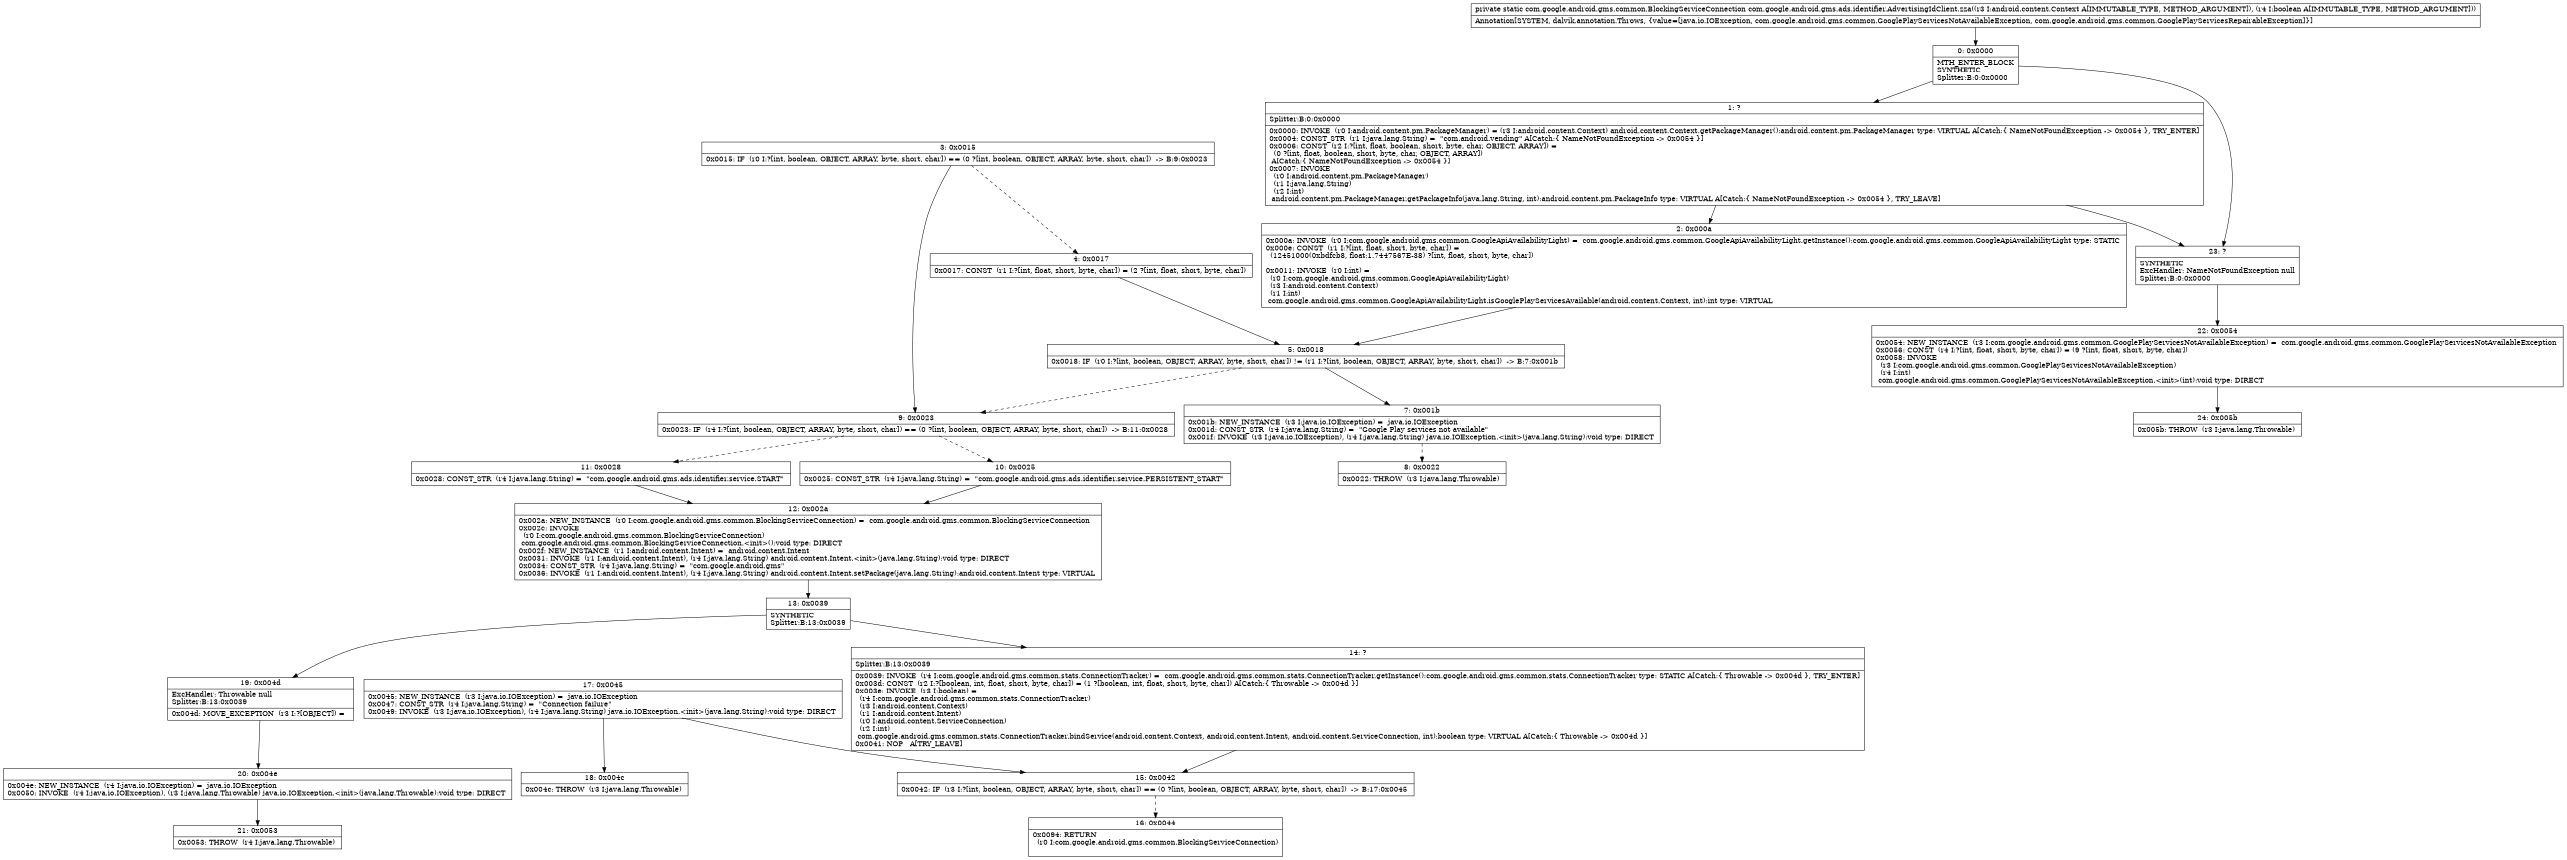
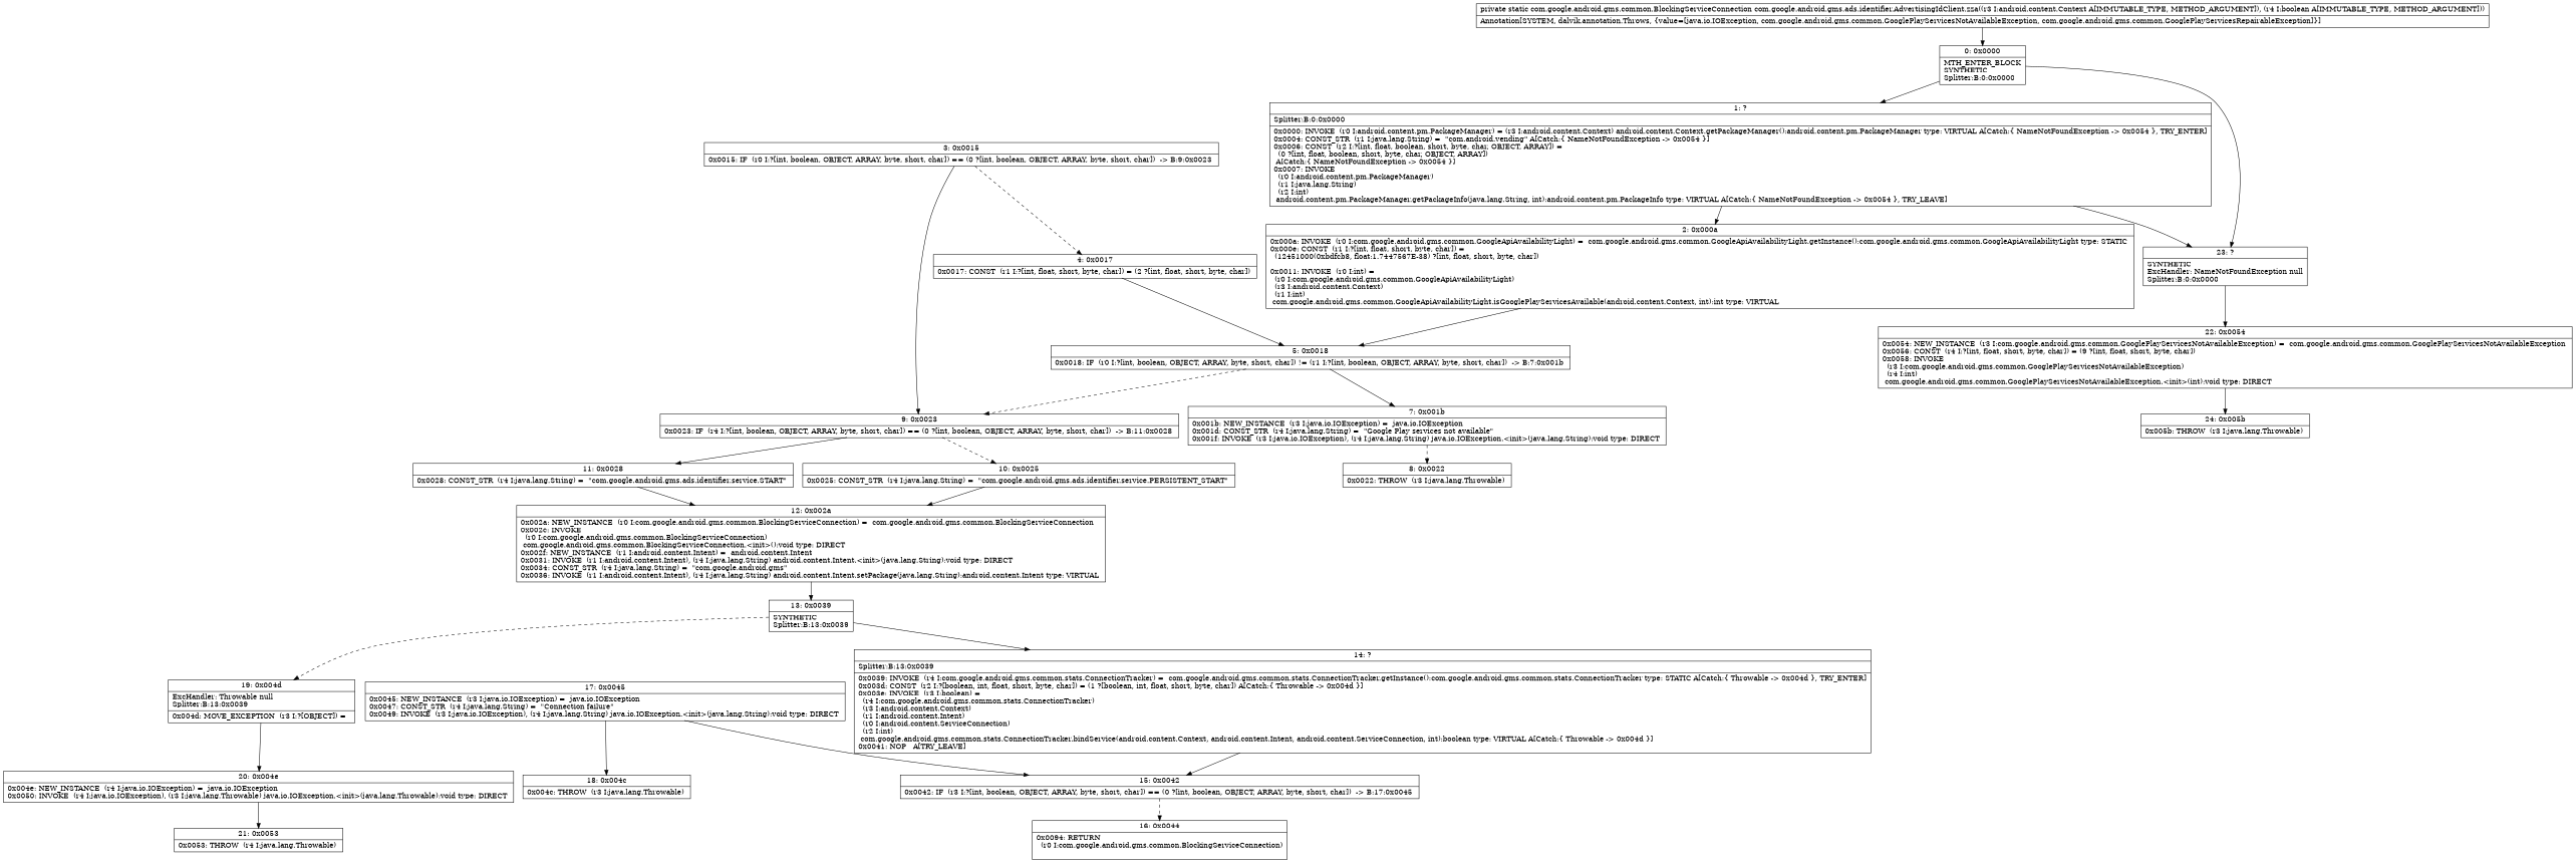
  digraph {
    node [shape=record]
    n1 [label="{0\:\ 0x0000|MTH_ENTER_BLOCK\lSYNTHETIC\lSplitter:B:0:0x0000\l}"]
    n2 [label="{1\:\ ?|Splitter:B:0:0x0000\l|0x0000: INVOKE  (r0 I:android.content.pm.PackageManager) = (r3 I:android.content.Context) android.content.Context.getPackageManager():android.content.pm.PackageManager type: VIRTUAL A[Catch:\{ NameNotFoundException \-\> 0x0054 \}, TRY_ENTER]\l0x0004: CONST_STR  (r1 I:java.lang.String) =  \"com.android.vending\" A[Catch:\{ NameNotFoundException \-\> 0x0054 \}]\l0x0006: CONST  (r2 I:?[int, float, boolean, short, byte, char, OBJECT, ARRAY]) = \l  (0 ?[int, float, boolean, short, byte, char, OBJECT, ARRAY])\l A[Catch:\{ NameNotFoundException \-\> 0x0054 \}]\l0x0007: INVOKE  \l  (r0 I:android.content.pm.PackageManager)\l  (r1 I:java.lang.String)\l  (r2 I:int)\l android.content.pm.PackageManager.getPackageInfo(java.lang.String, int):android.content.pm.PackageInfo type: VIRTUAL A[Catch:\{ NameNotFoundException \-\> 0x0054 \}, TRY_LEAVE]\l}"]
    n3 [label="{23\:\ ?|SYNTHETIC\lExcHandler: NameNotFoundException null\lSplitter:B:0:0x0000\l}"]
    n4 [label="{2\:\ 0x000a|0x000a: INVOKE  (r0 I:com.google.android.gms.common.GoogleApiAvailabilityLight) =  com.google.android.gms.common.GoogleApiAvailabilityLight.getInstance():com.google.android.gms.common.GoogleApiAvailabilityLight type: STATIC \l0x000e: CONST  (r1 I:?[int, float, short, byte, char]) = \l  (12451000(0xbdfcb8, float:1.7447567E\-38) ?[int, float, short, byte, char])\l \l0x0011: INVOKE  (r0 I:int) = \l  (r0 I:com.google.android.gms.common.GoogleApiAvailabilityLight)\l  (r3 I:android.content.Context)\l  (r1 I:int)\l com.google.android.gms.common.GoogleApiAvailabilityLight.isGooglePlayServicesAvailable(android.content.Context, int):int type: VIRTUAL \l}"]
    n5 [label="{22\:\ 0x0054|0x0054: NEW_INSTANCE  (r3 I:com.google.android.gms.common.GooglePlayServicesNotAvailableException) =  com.google.android.gms.common.GooglePlayServicesNotAvailableException \l0x0056: CONST  (r4 I:?[int, float, short, byte, char]) = (9 ?[int, float, short, byte, char]) \l0x0058: INVOKE  \l  (r3 I:com.google.android.gms.common.GooglePlayServicesNotAvailableException)\l  (r4 I:int)\l com.google.android.gms.common.GooglePlayServicesNotAvailableException.\<init\>(int):void type: DIRECT \l}"]
    n6 [label="{5\:\ 0x0018|0x0018: IF  (r0 I:?[int, boolean, OBJECT, ARRAY, byte, short, char]) != (r1 I:?[int, boolean, OBJECT, ARRAY, byte, short, char])  \-\> B:7:0x001b \l}"]
    n7 [label="{3\:\ 0x0015|0x0015: IF  (r0 I:?[int, boolean, OBJECT, ARRAY, byte, short, char]) == (0 ?[int, boolean, OBJECT, ARRAY, byte, short, char])  \-\> B:9:0x0023 \l}"]
    n8 [label="{4\:\ 0x0017|0x0017: CONST  (r1 I:?[int, float, short, byte, char]) = (2 ?[int, float, short, byte, char]) \l}"]
    n9 [label="{9\:\ 0x0023|0x0023: IF  (r4 I:?[int, boolean, OBJECT, ARRAY, byte, short, char]) == (0 ?[int, boolean, OBJECT, ARRAY, byte, short, char])  \-\> B:11:0x0028 \l}"]
    n10 [label="{10\:\ 0x0025|0x0025: CONST_STR  (r4 I:java.lang.String) =  \"com.google.android.gms.ads.identifier.service.PERSISTENT_START\" \l}"]
    n11 [label="{11\:\ 0x0028|0x0028: CONST_STR  (r4 I:java.lang.String) =  \"com.google.android.gms.ads.identifier.service.START\" \l}"]
    n12 [label="{7\:\ 0x001b|0x001b: NEW_INSTANCE  (r3 I:java.io.IOException) =  java.io.IOException \l0x001d: CONST_STR  (r4 I:java.lang.String) =  \"Google Play services not available\" \l0x001f: INVOKE  (r3 I:java.io.IOException), (r4 I:java.lang.String) java.io.IOException.\<init\>(java.lang.String):void type: DIRECT \l}"]
    n13 [label="{8\:\ 0x0022|0x0022: THROW  (r3 I:java.lang.Throwable) \l}"]
    n14 [label="{12\:\ 0x002a|0x002a: NEW_INSTANCE  (r0 I:com.google.android.gms.common.BlockingServiceConnection) =  com.google.android.gms.common.BlockingServiceConnection \l0x002c: INVOKE  \l  (r0 I:com.google.android.gms.common.BlockingServiceConnection)\l com.google.android.gms.common.BlockingServiceConnection.\<init\>():void type: DIRECT \l0x002f: NEW_INSTANCE  (r1 I:android.content.Intent) =  android.content.Intent \l0x0031: INVOKE  (r1 I:android.content.Intent), (r4 I:java.lang.String) android.content.Intent.\<init\>(java.lang.String):void type: DIRECT \l0x0034: CONST_STR  (r4 I:java.lang.String) =  \"com.google.android.gms\" \l0x0036: INVOKE  (r1 I:android.content.Intent), (r4 I:java.lang.String) android.content.Intent.setPackage(java.lang.String):android.content.Intent type: VIRTUAL \l}"]
    n15 [label="{13\:\ 0x0039|SYNTHETIC\lSplitter:B:13:0x0039\l}"]
    n16 [label="{14\:\ ?|Splitter:B:13:0x0039\l|0x0039: INVOKE  (r4 I:com.google.android.gms.common.stats.ConnectionTracker) =  com.google.android.gms.common.stats.ConnectionTracker.getInstance():com.google.android.gms.common.stats.ConnectionTracker type: STATIC A[Catch:\{ Throwable \-\> 0x004d \}, TRY_ENTER]\l0x003d: CONST  (r2 I:?[boolean, int, float, short, byte, char]) = (1 ?[boolean, int, float, short, byte, char]) A[Catch:\{ Throwable \-\> 0x004d \}]\l0x003e: INVOKE  (r3 I:boolean) = \l  (r4 I:com.google.android.gms.common.stats.ConnectionTracker)\l  (r3 I:android.content.Context)\l  (r1 I:android.content.Intent)\l  (r0 I:android.content.ServiceConnection)\l  (r2 I:int)\l com.google.android.gms.common.stats.ConnectionTracker.bindService(android.content.Context, android.content.Intent, android.content.ServiceConnection, int):boolean type: VIRTUAL A[Catch:\{ Throwable \-\> 0x004d \}]\l0x0041: NOP   A[TRY_LEAVE]\l}"]
    n17 [label="{19\:\ 0x004d|ExcHandler: Throwable null\lSplitter:B:13:0x0039\l|0x004d: MOVE_EXCEPTION  (r3 I:?[OBJECT]) =  \l}"]
    n18 [label="{15\:\ 0x0042|0x0042: IF  (r3 I:?[int, boolean, OBJECT, ARRAY, byte, short, char]) == (0 ?[int, boolean, OBJECT, ARRAY, byte, short, char])  \-\> B:17:0x0045 \l}"]
    n19 [label="{20\:\ 0x004e|0x004e: NEW_INSTANCE  (r4 I:java.io.IOException) =  java.io.IOException \l0x0050: INVOKE  (r4 I:java.io.IOException), (r3 I:java.lang.Throwable) java.io.IOException.\<init\>(java.lang.Throwable):void type: DIRECT \l}"]
    n20 [label="{16\:\ 0x0044|0x0094: RETURN  \l  (r0 I:com.google.android.gms.common.BlockingServiceConnection)\l \l}"]
    n21 [label="{17\:\ 0x0045|0x0045: NEW_INSTANCE  (r3 I:java.io.IOException) =  java.io.IOException \l0x0047: CONST_STR  (r4 I:java.lang.String) =  \"Connection failure\" \l0x0049: INVOKE  (r3 I:java.io.IOException), (r4 I:java.lang.String) java.io.IOException.\<init\>(java.lang.String):void type: DIRECT \l}"]
    n22 [label="{18\:\ 0x004c|0x004c: THROW  (r3 I:java.lang.Throwable) \l}"]
    n23 [label="{21\:\ 0x0053|0x0053: THROW  (r4 I:java.lang.Throwable) \l}"]
    n24 [label="{24\:\ 0x005b|0x005b: THROW  (r3 I:java.lang.Throwable) \l}"]
    n25 [label="{private static com.google.android.gms.common.BlockingServiceConnection com.google.android.gms.ads.identifier.AdvertisingIdClient.zza((r3 I:android.content.Context A[IMMUTABLE_TYPE, METHOD_ARGUMENT]), (r4 I:boolean A[IMMUTABLE_TYPE, METHOD_ARGUMENT]))  | Annotation[SYSTEM, dalvik.annotation.Throws, \{value=[java.io.IOException, com.google.android.gms.common.GooglePlayServicesNotAvailableException, com.google.android.gms.common.GooglePlayServicesRepairableException]\}]\l}"]
    n1 -> n2
    n1 -> n3
    n2 -> n3
    n2 -> n4
    n3 -> n5
    n4 -> n6
    n5 -> n24
    n6 -> n9 [style=dashed]
    n6 -> n12
    n7 -> n8 [style=dashed]
    n7 -> n9
    n8 -> n6
    n9 -> n10 [style=dashed]
-   n9 -> n11 [style=dashed]
+   n9 -> n11
    n10 -> n14
    n11 -> n14
    n12 -> n13 [style=dashed]
    n14 -> n15
    n15 -> n16
-   n15 -> n17
+   n15 -> n17 [style=dashed]
    n16 -> n18
    n17 -> n19
    n18 -> n20 [style=dashed]
    n19 -> n23
    n21 -> n18
    n21 -> n22
    n25 -> n1
  }
